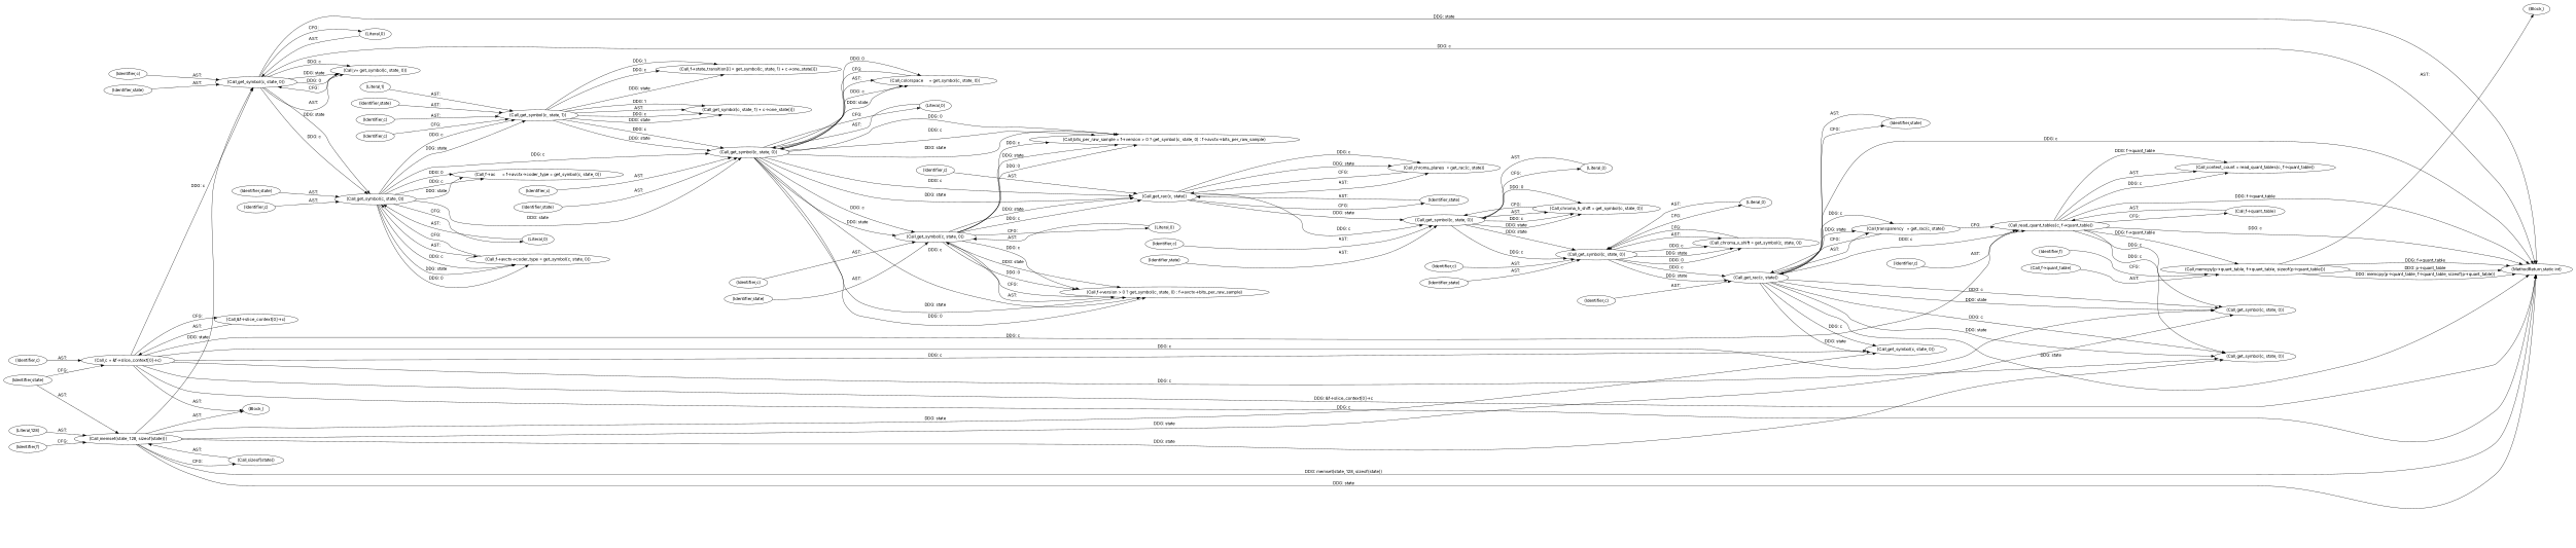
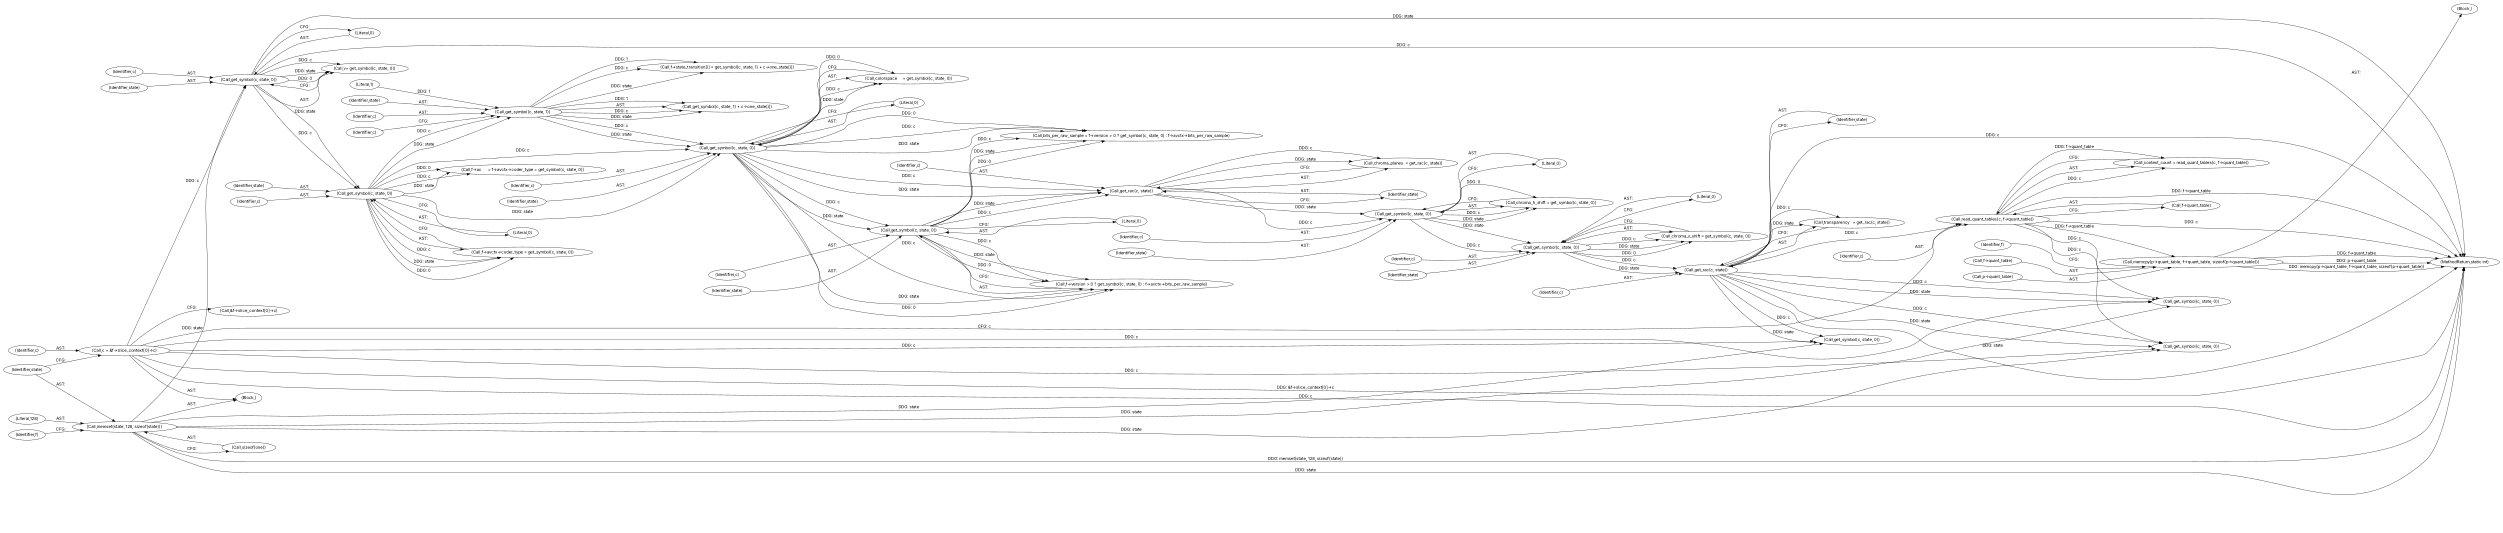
  digraph {
    fontname=Inter
    rankdir=LR
    node [fontname=Inter]
    edge [fontname=Inter]
    n1 [label="(Call,memcpy(p->quant_table, f->quant_table, sizeof(p->quant_table)))"]
    n2 [label="(MethodReturn,static int)"]
    n3 [label="(Block,)"]
    n4 [label="(Call,read_quant_tables(c, f->quant_table))"]
    n5 [label="(Call,get_symbol(c, state, 0))"]
    n6 [label="(Call,context_count = read_quant_tables(c, f->quant_table))"]
    n7 [label="(Call,f->quant_table)"]
    n8 [label="(Call,get_symbol(c, state, 0))"]
    n9 [label="(Call,c = &f->slice_context[0]->c)"]
    n10 [label="(Call,get_symbol(c, state, 0))"]
    n11 [label="(Call,&f->slice_context[0]->c)"]
    n12 [label="(Call,get_symbol(c, state, 0))"]
    n13 [label="(Block,)"]
    n14 [label="(Call,get_symbol(c, state, 0))"]
    n15 [label="(Call,v= get_symbol(c, state, 0))"]
    n16 [label="(Literal,0)"]
    n17 [label="(Call,get_rac(c, state))"]
    n18 [label="(Call,transparency   = get_rac(c, state))"]
    n19 [label="(Identifier,state)"]
    n20 [label="(Call,get_symbol(c, state, 0))"]
    n21 [label="(Call,chroma_v_shift = get_symbol(c, state, 0))"]
    n22 [label="(Literal,0)"]
    n23 [label="(Call,get_symbol(c, state, 0))"]
    n24 [label="(Call,chroma_h_shift = get_symbol(c, state, 0))"]
    n25 [label="(Literal,0)"]
    n26 [label="(Call,get_rac(c, state))"]
    n27 [label="(Call,chroma_planes  = get_rac(c, state))"]
    n28 [label="(Identifier,state)"]
    n29 [label="(Call,get_symbol(c, state, 0))"]
    n30 [label="(Call,get_symbol(c, state, 0))"]
    n31 [label="(Call,bits_per_raw_sample = f->version > 0 ? get_symbol(c, state, 0) : f->avctx->bits_per_raw_sample)"]
    n32 [label="(Call,f->version > 0 ? get_symbol(c, state, 0) : f->avctx->bits_per_raw_sample)"]
    n33 [label="(Call,colorspace     = get_symbol(c, state, 0))"]
    n34 [label="(Literal,0)"]
    n35 [label="(Literal,0)"]
    n36 [label="(Call,get_symbol(c, state, 1))"]
    n37 [label="(Call,f->ac      = f->avctx->coder_type = get_symbol(c, state, 0))"]
    n38 [label="(Literal,0)"]
    n39 [label="(Call,f->avctx->coder_type = get_symbol(c, state, 0))"]
    n40 [label="(Call,f->state_transition[i] = get_symbol(c, state, 1) + c->one_state[i])"]
    n41 [label="(Call,get_symbol(c, state, 1) + c->one_state[i])"]
    n42 [label="(Call,memset(state, 128, sizeof(state)))"]
-   n43 [label="(Call,sizeof(state))"]
+   n43 [label="(Call,sizeof(one))"]
    n44 [label="(Literal,1)"]
    n45 [label="(Identifier,state)"]
    n46 [label="(Literal,128)"]
    n47 [label="(Identifier,c)"]
    n48 [label="(Identifier,c)"]
    n49 [label="(Identifier,state)"]
    n50 [label="(Identifier,c)"]
    n51 [label="(Identifier,state)"]
    n52 [label="(Identifier,f)"]
    n53 [label="(Identifier,c)"]
    n54 [label="(Identifier,state)"]
    n55 [label="(Identifier,c)"]
    n56 [label="(Identifier,c)"]
    n57 [label="(Identifier,f)"]
    n58 [label="(Call,f->quant_table)"]
    n59 [label="(Identifier,c)"]
    n60 [label="(Identifier,c)"]
    n61 [label="(Identifier,state)"]
    n62 [label="(Identifier,c)"]
    n63 [label="(Identifier,c)"]
    n64 [label="(Identifier,c)"]
+   n65 [label="(Call,p->quant_table)"]
    n66 [label="(Identifier,state)"]
    n67 [label="(Identifier,c)"]
    n68 [label="(Identifier,state)"]
    n69 [label="(Identifier,state)"]
    n1 -> n2 [label="DDG: f->quant_table"]
    n1 -> n2 [label="DDG: p->quant_table"]
    n1 -> n2 [label="DDG: memcpy(p->quant_table, f->quant_table, sizeof(p->quant_table))"]
    n1 -> n3 [label="AST: "]
    n4 -> n1 [label="DDG: f->quant_table"]
    n4 -> n2 [label="DDG: c"]
    n4 -> n2 [label="DDG: f->quant_table"]
    n4 -> n5 [label="DDG: c"]
    n4 -> n6 [label="AST: "]
    n4 -> n6 [label="DDG: c"]
    n4 -> n6 [label="DDG: f->quant_table"]
    n4 -> n7 [label="CFG: "]
    n4 -> n8 [label="DDG: c"]
-   n18 -> n4 [label="CFG: "]
+   n6 -> n4 [label="CFG: "]
    n7 -> n4 [label="AST: "]
    n9 -> n2 [label="DDG: c"]
    n9 -> n2 [label="DDG: &f->slice_context[0]->c"]
-   n9 -> n4 [label="DDG: c"]
+   n9 -> n4 [label="CFG: c"]
    n9 -> n5 [label="DDG: c"]
    n9 -> n8 [label="DDG: c"]
    n9 -> n10 [label="DDG: c"]
    n9 -> n11 [label="CFG: "]
    n9 -> n12 [label="DDG: c"]
    n9 -> n13 [label="AST: "]
    n10 -> n2 [label="DDG: c"]
    n10 -> n2 [label="DDG: state"]
    n10 -> n14 [label="DDG: c"]
    n10 -> n14 [label="DDG: state"]
    n10 -> n15 [label="AST: "]
    n10 -> n15 [label="DDG: c"]
    n10 -> n15 [label="DDG: state"]
    n10 -> n15 [label="DDG: 0"]
    n10 -> n16 [label="CFG: "]
-   n11 -> n9 [label="AST: "]
    n14 -> n29 [label="DDG: c"]
    n14 -> n29 [label="DDG: state"]
    n14 -> n36 [label="DDG: c"]
    n14 -> n36 [label="DDG: state"]
    n14 -> n37 [label="DDG: c"]
    n14 -> n37 [label="DDG: state"]
    n14 -> n37 [label="DDG: 0"]
    n14 -> n38 [label="CFG: "]
    n14 -> n39 [label="AST: "]
    n14 -> n39 [label="DDG: c"]
    n14 -> n39 [label="DDG: state"]
    n14 -> n39 [label="DDG: 0"]
    n15 -> n10 [label="CFG: "]
    n16 -> n10 [label="AST: "]
    n17 -> n2 [label="DDG: state"]
    n17 -> n2 [label="DDG: c"]
    n17 -> n4 [label="DDG: c"]
    n17 -> n5 [label="DDG: c"]
    n17 -> n5 [label="DDG: state"]
    n17 -> n8 [label="DDG: c"]
    n17 -> n8 [label="DDG: state"]
    n17 -> n12 [label="DDG: c"]
    n17 -> n12 [label="DDG: state"]
    n17 -> n18 [label="AST: "]
    n17 -> n18 [label="DDG: c"]
    n17 -> n18 [label="DDG: state"]
    n17 -> n19 [label="CFG: "]
    n18 -> n17 [label="CFG: "]
    n19 -> n17 [label="AST: "]
    n20 -> n17 [label="DDG: c"]
    n20 -> n17 [label="DDG: state"]
    n20 -> n21 [label="AST: "]
    n20 -> n21 [label="DDG: c"]
    n20 -> n21 [label="DDG: state"]
    n20 -> n21 [label="DDG: 0"]
    n20 -> n22 [label="CFG: "]
    n21 -> n20 [label="CFG: "]
    n22 -> n20 [label="AST: "]
    n23 -> n20 [label="DDG: c"]
    n23 -> n20 [label="DDG: state"]
    n23 -> n24 [label="AST: "]
    n23 -> n24 [label="DDG: c"]
    n23 -> n24 [label="DDG: state"]
    n23 -> n24 [label="DDG: 0"]
    n23 -> n25 [label="CFG: "]
    n24 -> n23 [label="CFG: "]
    n25 -> n23 [label="AST: "]
    n26 -> n23 [label="DDG: c"]
    n26 -> n23 [label="DDG: state"]
    n26 -> n27 [label="AST: "]
    n26 -> n27 [label="DDG: c"]
    n26 -> n27 [label="DDG: state"]
    n26 -> n28 [label="CFG: "]
    n27 -> n26 [label="CFG: "]
    n28 -> n26 [label="AST: "]
    n29 -> n26 [label="DDG: c"]
    n29 -> n26 [label="DDG: state"]
    n29 -> n30 [label="DDG: c"]
    n29 -> n30 [label="DDG: state"]
    n29 -> n31 [label="DDG: c"]
    n29 -> n31 [label="DDG: state"]
    n29 -> n31 [label="DDG: 0"]
    n29 -> n32 [label="DDG: c"]
    n29 -> n32 [label="DDG: state"]
    n29 -> n32 [label="DDG: 0"]
    n29 -> n33 [label="AST: "]
    n29 -> n33 [label="DDG: c"]
    n29 -> n33 [label="DDG: state"]
    n29 -> n33 [label="DDG: 0"]
    n29 -> n34 [label="CFG: "]
    n30 -> n26 [label="DDG: c"]
    n30 -> n26 [label="DDG: state"]
    n30 -> n31 [label="DDG: c"]
    n30 -> n31 [label="DDG: state"]
    n30 -> n31 [label="DDG: 0"]
    n30 -> n32 [label="AST: "]
    n30 -> n32 [label="DDG: c"]
    n30 -> n32 [label="DDG: state"]
    n30 -> n32 [label="DDG: 0"]
    n30 -> n35 [label="CFG: "]
    n32 -> n30 [label="CFG: "]
    n33 -> n29 [label="CFG: "]
    n34 -> n29 [label="AST: "]
    n35 -> n30 [label="AST: "]
    n36 -> n29 [label="DDG: c"]
    n36 -> n29 [label="DDG: state"]
    n36 -> n40 [label="DDG: c"]
    n36 -> n40 [label="DDG: state"]
    n36 -> n40 [label="DDG: 1"]
    n36 -> n41 [label="AST: "]
    n36 -> n41 [label="DDG: c"]
    n36 -> n41 [label="DDG: state"]
    n36 -> n41 [label="DDG: 1"]
    n38 -> n14 [label="AST: "]
    n39 -> n14 [label="CFG: "]
    n42 -> n2 [label="DDG: memset(state, 128, sizeof(state))"]
    n42 -> n2 [label="DDG: state"]
    n42 -> n5 [label="DDG: state"]
    n42 -> n8 [label="DDG: state"]
    n42 -> n10 [label="DDG: state"]
    n42 -> n12 [label="DDG: state"]
    n42 -> n13 [label="AST: "]
    n42 -> n43 [label="CFG: "]
    n43 -> n42 [label="AST: "]
-   n44 -> n36 [label="AST: "]
+   n44 -> n36 [label="DDG: 1"]
    n45 -> n36 [label="AST: "]
    n46 -> n42 [label="AST: "]
    n47 -> n23 [label="AST: "]
    n48 -> n10 [label="AST: "]
    n49 -> n14 [label="AST: "]
    n50 -> n9 [label="AST: "]
    n51 -> n20 [label="AST: "]
    n52 -> n1 [label="CFG: "]
    n53 -> n36 [label="AST: "]
    n54 -> n9 [label="CFG: "]
    n54 -> n42 [label="AST: "]
    n55 -> n17 [label="AST: "]
    n56 -> n14 [label="AST: "]
    n57 -> n42 [label="CFG: "]
    n58 -> n1 [label="AST: "]
    n59 -> n29 [label="AST: "]
    n60 -> n26 [label="AST: "]
    n61 -> n29 [label="AST: "]
    n62 -> n36 [label="CFG: "]
    n63 -> n30 [label="AST: "]
    n64 -> n4 [label="AST: "]
+   n65 -> n1 [label="AST: "]
    n66 -> n23 [label="AST: "]
    n67 -> n20 [label="AST: "]
    n68 -> n10 [label="AST: "]
    n69 -> n30 [label="AST: "]
  }
